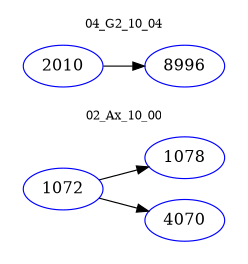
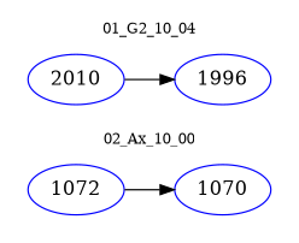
  digraph {
    rankdir=LR
    node [color=blue]
    edge [color=black]
    n1 [label=1072]
-   n2 [label=4070]
-   n3 [label=1078]
+   n2 [label=1070]
    n4 [label=2010]
-   n5 [label=8996]
+   n5 [label=1996]
    subgraph cluster_1 {
      color=white
      fontsize=10
      label="02_Ax_10_00"
      n1
      n2
-     n3
    }
    subgraph cluster_2 {
      color=white
      fontsize=10
-     label="04_G2_10_04"
+     label="01_G2_10_04"
      n4
      n5
    }
    n1 -> n2
-   n1 -> n3
    n4 -> n5
  }
